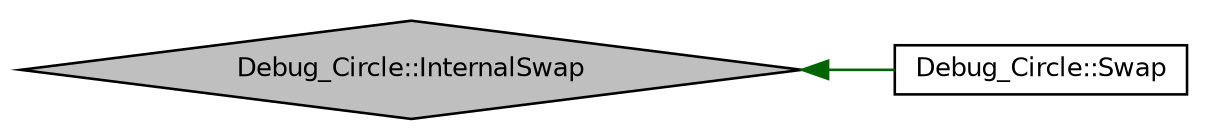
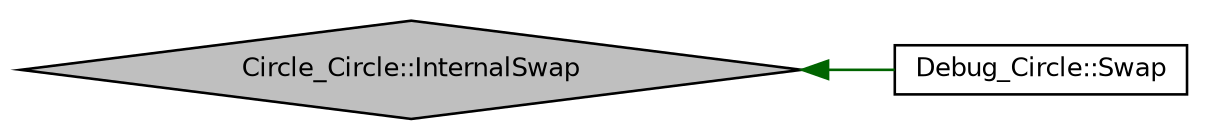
  digraph {
    rankdir=LR
    node [color=black fontname=Helvetica fontsize=10 style=filled]
-   n1 [fillcolor=grey75 fontcolor=black height=0.2 label="Debug_Circle::InternalSwap" shape=diamond width=0.4]
+   n1 [fillcolor=grey75 fontcolor=black height=0.2 label="Circle_Circle::InternalSwap" shape=diamond width=0.4]
    n2 [fillcolor=white height=0.2 label="Debug_Circle::Swap" shape=box width=0.4]
    n1 -> n2 [color=darkgreen dir=back fontname=Helvetica fontsize=10 labelfontname=Helvetica labelfontsize=10 style=solid]
  }
